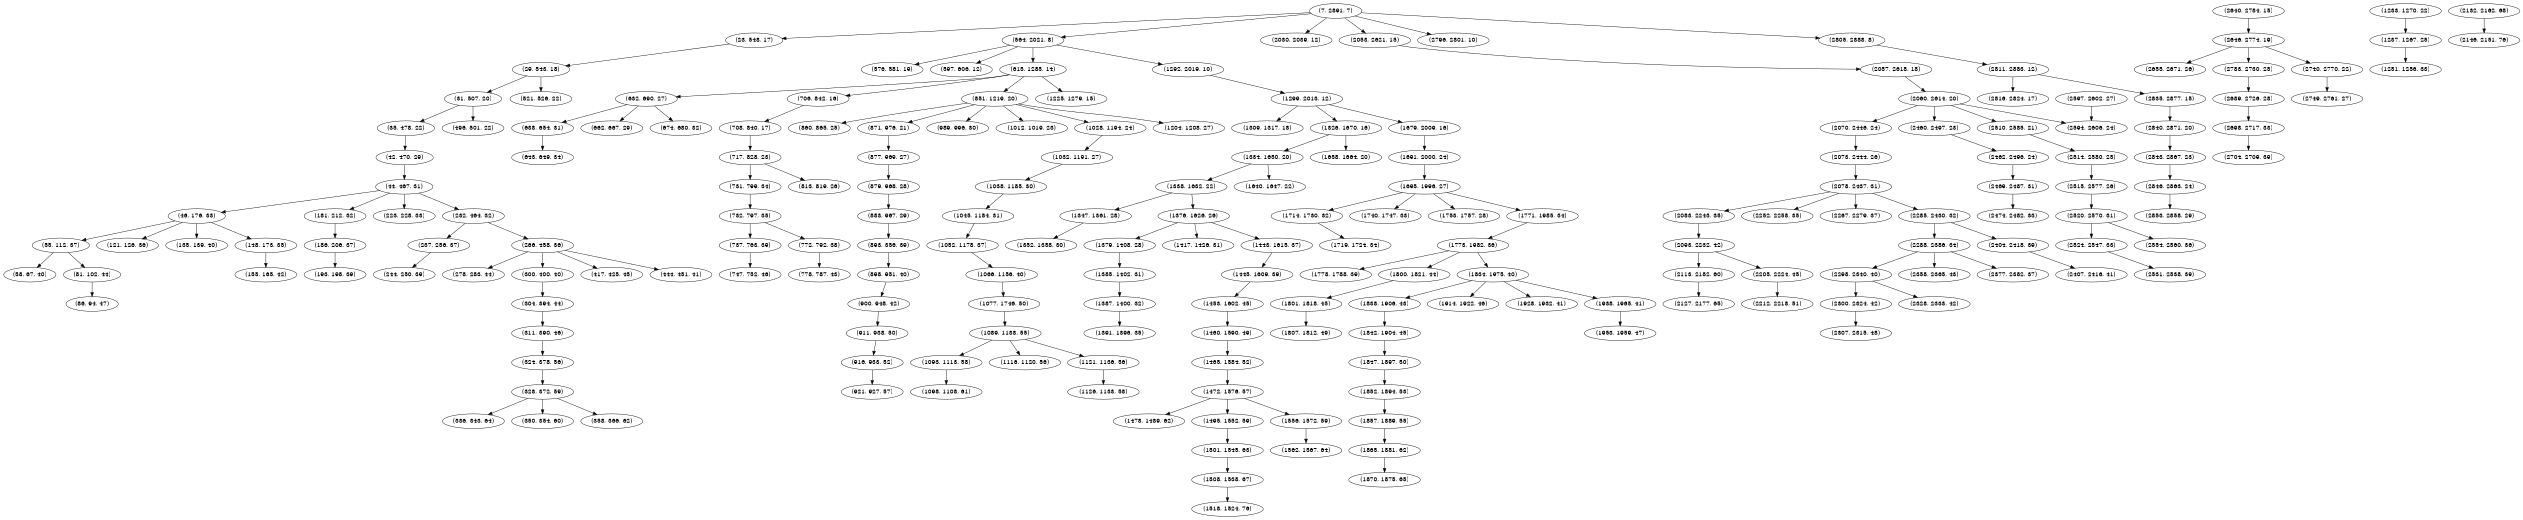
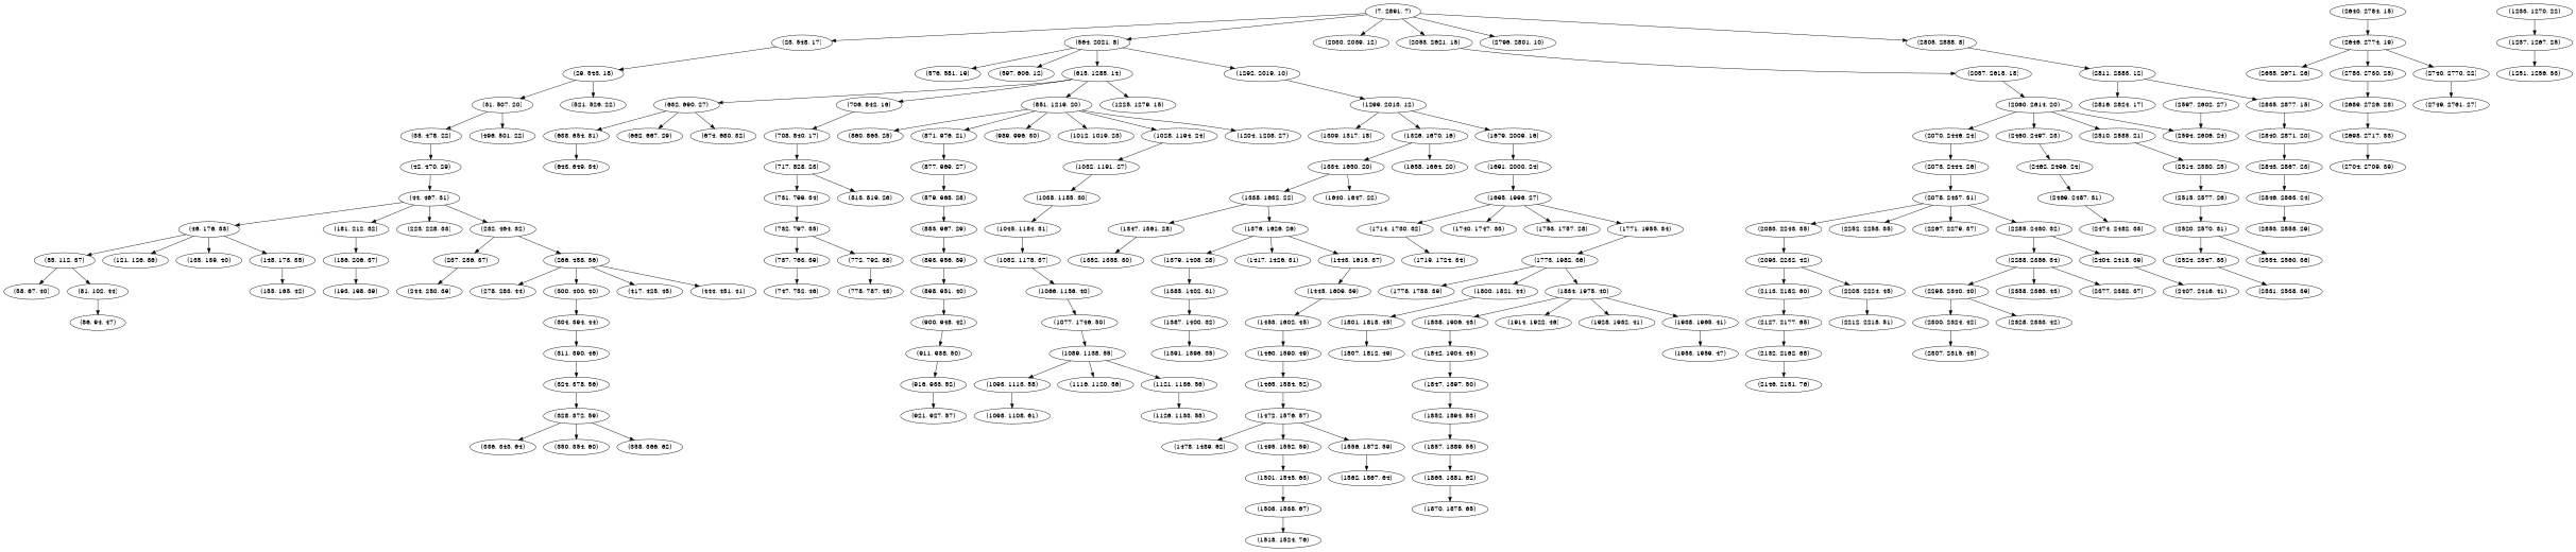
  digraph {
    n1 [label="(23, 548, 17)"]
    "(7, 2891, 7)"
    "(564, 2021, 8)"
    "(2030, 2039, 12)"
    "(2053, 2621, 15)"
    "(2796, 2801, 10)"
    "(2805, 2888, 8)"
    "(29, 543, 18)"
    "(576, 581, 19)"
    "(597, 606, 12)"
    "(615, 1285, 14)"
    "(1292, 2019, 10)"
    "(2057, 2618, 18)"
    "(2640, 2784, 15)"
    "(2646, 2774, 19)"
    "(2811, 2883, 12)"
    "(31, 507, 20)"
    "(521, 526, 22)"
    "(35, 478, 22)"
    "(496, 501, 22)"
    "(42, 470, 29)"
    "(44, 467, 31)"
    "(46, 176, 33)"
    "(181, 212, 32)"
    "(223, 228, 33)"
    "(232, 464, 32)"
    "(55, 112, 37)"
    "(121, 126, 36)"
    "(135, 139, 40)"
    "(148, 173, 35)"
    "(186, 206, 37)"
    "(237, 256, 37)"
    "(266, 458, 36)"
    "(58, 67, 40)"
    "(81, 102, 44)"
    "(155, 165, 42)"
    "(86, 94, 47)"
    "(193, 198, 39)"
    "(244, 250, 39)"
    "(278, 283, 44)"
    "(300, 400, 40)"
    "(417, 425, 45)"
    "(444, 451, 41)"
    "(304, 394, 44)"
    "(311, 390, 46)"
    "(324, 378, 56)"
    "(328, 372, 59)"
    "(336, 343, 64)"
    "(350, 354, 60)"
    "(358, 366, 62)"
    "(632, 690, 27)"
    "(706, 842, 16)"
    "(851, 1219, 20)"
    "(1225, 1279, 15)"
    "(1299, 2013, 12)"
    "(638, 654, 31)"
    "(662, 667, 29)"
    "(674, 680, 32)"
    "(708, 840, 17)"
    "(860, 865, 25)"
    "(871, 976, 21)"
    "(989, 996, 30)"
    "(1012, 1019, 23)"
    "(1028, 1194, 24)"
    "(1204, 1208, 27)"
    "(643, 649, 34)"
    "(717, 828, 23)"
    "(731, 799, 34)"
    "(813, 819, 26)"
    "(732, 797, 35)"
    "(737, 763, 39)"
    "(772, 792, 38)"
    "(747, 752, 46)"
    "(778, 787, 43)"
    "(877, 969, 27)"
    "(1032, 1191, 27)"
    "(879, 968, 28)"
    "(883, 967, 29)"
-   "(893, 956, 39)" [label="(893, 356, 39)"]
+   "(893, 956, 39)"
    "(898, 951, 40)"
    "(900, 948, 42)"
    "(911, 938, 50)"
    "(916, 933, 52)"
    "(921, 927, 57)"
    "(1038, 1185, 30)"
    "(1045, 1184, 31)"
    "(1052, 1178, 37)"
    "(1066, 1156, 40)"
    n89 [label="(1077, 1746, 50)"]
    "(1089, 1138, 55)"
    "(1093, 1113, 58)"
    "(1116, 1120, 56)"
    "(1121, 1136, 56)"
    "(1098, 1108, 61)"
    "(1126, 1133, 58)"
    "(1233, 1270, 22)"
    "(1237, 1267, 25)"
    "(1251, 1256, 33)"
    "(1309, 1317, 18)"
    "(1326, 1670, 16)"
    "(1679, 2009, 16)"
    "(1334, 1650, 20)"
    "(1658, 1664, 20)"
    "(1691, 2000, 24)"
    "(1338, 1632, 22)"
    "(1640, 1647, 22)"
    "(1347, 1361, 28)"
    "(1376, 1626, 26)"
    "(1352, 1358, 30)"
    "(1379, 1408, 28)"
    "(1417, 1426, 31)"
    "(1443, 1615, 37)"
    "(1385, 1402, 31)"
    "(1445, 1609, 39)"
    "(1387, 1400, 32)"
    "(1391, 1396, 35)"
    "(1453, 1602, 45)"
    "(1460, 1590, 49)"
    "(1465, 1584, 52)"
    "(1472, 1576, 57)"
    "(1478, 1489, 62)"
    "(1495, 1552, 59)"
    "(1556, 1572, 59)"
    "(1501, 1545, 63)"
    "(1562, 1567, 64)"
    "(1508, 1538, 67)"
    "(1518, 1524, 76)"
    "(1695, 1996, 27)"
    "(1714, 1730, 32)"
    "(1740, 1747, 33)"
    "(1753, 1757, 28)"
    "(1771, 1985, 34)"
    "(1719, 1724, 34)"
    "(1773, 1982, 36)"
    "(1778, 1788, 39)"
    "(1800, 1821, 44)"
    "(1834, 1975, 40)"
    "(1801, 1818, 45)"
    "(1838, 1906, 43)"
    "(1914, 1922, 46)"
    "(1928, 1932, 41)"
    "(1938, 1965, 41)"
    "(1807, 1812, 49)"
    "(1842, 1904, 45)"
    "(1953, 1959, 47)"
    "(1847, 1897, 50)"
    "(1852, 1894, 53)"
    "(1857, 1889, 55)"
    "(1865, 1881, 62)"
    "(1870, 1875, 65)"
    "(2060, 2614, 20)"
    "(2070, 2446, 24)"
    "(2460, 2497, 23)"
    "(2510, 2585, 21)"
    "(2594, 2606, 24)"
    "(2073, 2444, 26)"
    "(2462, 2496, 24)"
    "(2514, 2580, 25)"
    "(2078, 2437, 31)"
    "(2083, 2243, 35)"
    "(2252, 2258, 35)"
    "(2267, 2279, 37)"
    "(2285, 2430, 32)"
    "(2093, 2232, 42)"
    "(2288, 2386, 34)"
    "(2404, 2418, 39)"
    "(2113, 2182, 60)"
    "(2205, 2224, 45)"
    "(2127, 2177, 65)"
    "(2212, 2218, 51)"
    "(2132, 2162, 68)"
    "(2146, 2151, 76)"
    "(2298, 2340, 40)"
    "(2358, 2365, 43)"
    "(2377, 2382, 37)"
    "(2407, 2416, 41)"
    "(2300, 2324, 42)"
    "(2328, 2333, 42)"
    "(2307, 2315, 48)"
    "(2469, 2487, 31)"
    "(2474, 2482, 33)"
    "(2515, 2577, 26)"
    "(2520, 2570, 31)"
    "(2524, 2547, 33)"
    "(2554, 2560, 36)"
    "(2531, 2538, 39)"
    "(2597, 2602, 27)"
    "(2655, 2671, 26)"
    n189 [label="(2783, 2730, 25)"]
    "(2740, 2770, 22)"
    "(2689, 2726, 28)"
    "(2749, 2761, 27)"
    "(2698, 2717, 33)"
    "(2704, 2709, 39)"
    "(2816, 2824, 17)"
    "(2835, 2877, 15)"
    "(2840, 2871, 20)"
    "(2843, 2867, 23)"
    "(2846, 2863, 24)"
    "(2853, 2858, 29)"
    n1 -> "(29, 543, 18)"
    "(7, 2891, 7)" -> n1
    "(7, 2891, 7)" -> "(564, 2021, 8)"
    "(7, 2891, 7)" -> "(2030, 2039, 12)"
    "(7, 2891, 7)" -> "(2053, 2621, 15)"
    "(7, 2891, 7)" -> "(2796, 2801, 10)"
    "(7, 2891, 7)" -> "(2805, 2888, 8)"
    "(564, 2021, 8)" -> "(576, 581, 19)"
    "(564, 2021, 8)" -> "(597, 606, 12)"
    "(564, 2021, 8)" -> "(615, 1285, 14)"
    "(564, 2021, 8)" -> "(1292, 2019, 10)"
    "(2053, 2621, 15)" -> "(2057, 2618, 18)"
    "(2805, 2888, 8)" -> "(2811, 2883, 12)"
    "(29, 543, 18)" -> "(31, 507, 20)"
    "(29, 543, 18)" -> "(521, 526, 22)"
    "(615, 1285, 14)" -> "(632, 690, 27)"
    "(615, 1285, 14)" -> "(706, 842, 16)"
    "(615, 1285, 14)" -> "(851, 1219, 20)"
    "(615, 1285, 14)" -> "(1225, 1279, 15)"
    "(1292, 2019, 10)" -> "(1299, 2013, 12)"
    "(2057, 2618, 18)" -> "(2060, 2614, 20)"
    "(2640, 2784, 15)" -> "(2646, 2774, 19)"
    "(2646, 2774, 19)" -> "(2655, 2671, 26)"
    "(2646, 2774, 19)" -> n189
    "(2646, 2774, 19)" -> "(2740, 2770, 22)"
    "(2811, 2883, 12)" -> "(2816, 2824, 17)"
    "(2811, 2883, 12)" -> "(2835, 2877, 15)"
    "(31, 507, 20)" -> "(35, 478, 22)"
    "(31, 507, 20)" -> "(496, 501, 22)"
    "(35, 478, 22)" -> "(42, 470, 29)"
    "(42, 470, 29)" -> "(44, 467, 31)"
    "(44, 467, 31)" -> "(46, 176, 33)"
    "(44, 467, 31)" -> "(181, 212, 32)"
    "(44, 467, 31)" -> "(223, 228, 33)"
    "(44, 467, 31)" -> "(232, 464, 32)"
    "(46, 176, 33)" -> "(55, 112, 37)"
    "(46, 176, 33)" -> "(121, 126, 36)"
    "(46, 176, 33)" -> "(135, 139, 40)"
    "(46, 176, 33)" -> "(148, 173, 35)"
    "(181, 212, 32)" -> "(186, 206, 37)"
    "(232, 464, 32)" -> "(237, 256, 37)"
    "(232, 464, 32)" -> "(266, 458, 36)"
    "(55, 112, 37)" -> "(58, 67, 40)"
    "(55, 112, 37)" -> "(81, 102, 44)"
    "(148, 173, 35)" -> "(155, 165, 42)"
    "(186, 206, 37)" -> "(193, 198, 39)"
    "(237, 256, 37)" -> "(244, 250, 39)"
    "(266, 458, 36)" -> "(278, 283, 44)"
    "(266, 458, 36)" -> "(300, 400, 40)"
    "(266, 458, 36)" -> "(417, 425, 45)"
    "(266, 458, 36)" -> "(444, 451, 41)"
    "(81, 102, 44)" -> "(86, 94, 47)"
    "(300, 400, 40)" -> "(304, 394, 44)"
    "(304, 394, 44)" -> "(311, 390, 46)"
    "(311, 390, 46)" -> "(324, 378, 56)"
    "(324, 378, 56)" -> "(328, 372, 59)"
    "(328, 372, 59)" -> "(336, 343, 64)"
    "(328, 372, 59)" -> "(350, 354, 60)"
    "(328, 372, 59)" -> "(358, 366, 62)"
    "(632, 690, 27)" -> "(638, 654, 31)"
    "(632, 690, 27)" -> "(662, 667, 29)"
    "(632, 690, 27)" -> "(674, 680, 32)"
    "(706, 842, 16)" -> "(708, 840, 17)"
    "(851, 1219, 20)" -> "(860, 865, 25)"
    "(851, 1219, 20)" -> "(871, 976, 21)"
    "(851, 1219, 20)" -> "(989, 996, 30)"
    "(851, 1219, 20)" -> "(1012, 1019, 23)"
    "(851, 1219, 20)" -> "(1028, 1194, 24)"
    "(851, 1219, 20)" -> "(1204, 1208, 27)"
    "(1299, 2013, 12)" -> "(1309, 1317, 18)"
    "(1299, 2013, 12)" -> "(1326, 1670, 16)"
    "(1299, 2013, 12)" -> "(1679, 2009, 16)"
    "(638, 654, 31)" -> "(643, 649, 34)"
    "(708, 840, 17)" -> "(717, 828, 23)"
    "(871, 976, 21)" -> "(877, 969, 27)"
    "(1028, 1194, 24)" -> "(1032, 1191, 27)"
    "(717, 828, 23)" -> "(731, 799, 34)"
    "(717, 828, 23)" -> "(813, 819, 26)"
    "(731, 799, 34)" -> "(732, 797, 35)"
    "(732, 797, 35)" -> "(737, 763, 39)"
    "(732, 797, 35)" -> "(772, 792, 38)"
    "(737, 763, 39)" -> "(747, 752, 46)"
    "(772, 792, 38)" -> "(778, 787, 43)"
    "(877, 969, 27)" -> "(879, 968, 28)"
    "(1032, 1191, 27)" -> "(1038, 1185, 30)"
    "(879, 968, 28)" -> "(883, 967, 29)"
    "(883, 967, 29)" -> "(893, 956, 39)"
    "(893, 956, 39)" -> "(898, 951, 40)"
    "(898, 951, 40)" -> "(900, 948, 42)"
    "(900, 948, 42)" -> "(911, 938, 50)"
    "(911, 938, 50)" -> "(916, 933, 52)"
    "(916, 933, 52)" -> "(921, 927, 57)"
    "(1038, 1185, 30)" -> "(1045, 1184, 31)"
    "(1045, 1184, 31)" -> "(1052, 1178, 37)"
    "(1052, 1178, 37)" -> "(1066, 1156, 40)"
    "(1066, 1156, 40)" -> n89
    n89 -> "(1089, 1138, 55)"
    "(1089, 1138, 55)" -> "(1093, 1113, 58)"
    "(1089, 1138, 55)" -> "(1116, 1120, 56)"
    "(1089, 1138, 55)" -> "(1121, 1136, 56)"
    "(1093, 1113, 58)" -> "(1098, 1108, 61)"
    "(1121, 1136, 56)" -> "(1126, 1133, 58)"
    "(1233, 1270, 22)" -> "(1237, 1267, 25)"
    "(1237, 1267, 25)" -> "(1251, 1256, 33)"
    "(1326, 1670, 16)" -> "(1334, 1650, 20)"
    "(1326, 1670, 16)" -> "(1658, 1664, 20)"
    "(1679, 2009, 16)" -> "(1691, 2000, 24)"
    "(1334, 1650, 20)" -> "(1338, 1632, 22)"
    "(1334, 1650, 20)" -> "(1640, 1647, 22)"
    "(1691, 2000, 24)" -> "(1695, 1996, 27)"
    "(1338, 1632, 22)" -> "(1347, 1361, 28)"
    "(1338, 1632, 22)" -> "(1376, 1626, 26)"
    "(1347, 1361, 28)" -> "(1352, 1358, 30)"
    "(1376, 1626, 26)" -> "(1379, 1408, 28)"
    "(1376, 1626, 26)" -> "(1417, 1426, 31)"
    "(1376, 1626, 26)" -> "(1443, 1615, 37)"
    "(1379, 1408, 28)" -> "(1385, 1402, 31)"
    "(1443, 1615, 37)" -> "(1445, 1609, 39)"
    "(1385, 1402, 31)" -> "(1387, 1400, 32)"
    "(1445, 1609, 39)" -> "(1453, 1602, 45)"
    "(1387, 1400, 32)" -> "(1391, 1396, 35)"
    "(1453, 1602, 45)" -> "(1460, 1590, 49)"
    "(1460, 1590, 49)" -> "(1465, 1584, 52)"
    "(1465, 1584, 52)" -> "(1472, 1576, 57)"
    "(1472, 1576, 57)" -> "(1478, 1489, 62)"
    "(1472, 1576, 57)" -> "(1495, 1552, 59)"
    "(1472, 1576, 57)" -> "(1556, 1572, 59)"
    "(1495, 1552, 59)" -> "(1501, 1545, 63)"
    "(1556, 1572, 59)" -> "(1562, 1567, 64)"
    "(1501, 1545, 63)" -> "(1508, 1538, 67)"
    "(1508, 1538, 67)" -> "(1518, 1524, 76)"
    "(1695, 1996, 27)" -> "(1714, 1730, 32)"
    "(1695, 1996, 27)" -> "(1740, 1747, 33)"
    "(1695, 1996, 27)" -> "(1753, 1757, 28)"
    "(1695, 1996, 27)" -> "(1771, 1985, 34)"
    "(1714, 1730, 32)" -> "(1719, 1724, 34)"
    "(1771, 1985, 34)" -> "(1773, 1982, 36)"
    "(1773, 1982, 36)" -> "(1778, 1788, 39)"
    "(1773, 1982, 36)" -> "(1800, 1821, 44)"
    "(1773, 1982, 36)" -> "(1834, 1975, 40)"
    "(1800, 1821, 44)" -> "(1801, 1818, 45)"
    "(1834, 1975, 40)" -> "(1838, 1906, 43)"
    "(1834, 1975, 40)" -> "(1914, 1922, 46)"
    "(1834, 1975, 40)" -> "(1928, 1932, 41)"
    "(1834, 1975, 40)" -> "(1938, 1965, 41)"
    "(1801, 1818, 45)" -> "(1807, 1812, 49)"
    "(1838, 1906, 43)" -> "(1842, 1904, 45)"
    "(1938, 1965, 41)" -> "(1953, 1959, 47)"
    "(1842, 1904, 45)" -> "(1847, 1897, 50)"
    "(1847, 1897, 50)" -> "(1852, 1894, 53)"
    "(1852, 1894, 53)" -> "(1857, 1889, 55)"
    "(1857, 1889, 55)" -> "(1865, 1881, 62)"
    "(1865, 1881, 62)" -> "(1870, 1875, 65)"
    "(2060, 2614, 20)" -> "(2070, 2446, 24)"
    "(2060, 2614, 20)" -> "(2460, 2497, 23)"
    "(2060, 2614, 20)" -> "(2510, 2585, 21)"
    "(2060, 2614, 20)" -> "(2594, 2606, 24)"
    "(2070, 2446, 24)" -> "(2073, 2444, 26)"
    "(2460, 2497, 23)" -> "(2462, 2496, 24)"
    "(2510, 2585, 21)" -> "(2514, 2580, 25)"
    "(2073, 2444, 26)" -> "(2078, 2437, 31)"
    "(2462, 2496, 24)" -> "(2469, 2487, 31)"
    "(2514, 2580, 25)" -> "(2515, 2577, 26)"
    "(2078, 2437, 31)" -> "(2083, 2243, 35)"
    "(2078, 2437, 31)" -> "(2252, 2258, 35)"
    "(2078, 2437, 31)" -> "(2267, 2279, 37)"
    "(2078, 2437, 31)" -> "(2285, 2430, 32)"
    "(2083, 2243, 35)" -> "(2093, 2232, 42)"
    "(2285, 2430, 32)" -> "(2288, 2386, 34)"
    "(2285, 2430, 32)" -> "(2404, 2418, 39)"
    "(2093, 2232, 42)" -> "(2113, 2182, 60)"
    "(2093, 2232, 42)" -> "(2205, 2224, 45)"
    "(2288, 2386, 34)" -> "(2298, 2340, 40)"
    "(2288, 2386, 34)" -> "(2358, 2365, 43)"
    "(2288, 2386, 34)" -> "(2377, 2382, 37)"
    "(2404, 2418, 39)" -> "(2407, 2416, 41)"
    "(2113, 2182, 60)" -> "(2127, 2177, 65)"
    "(2205, 2224, 45)" -> "(2212, 2218, 51)"
+   "(2127, 2177, 65)" -> "(2132, 2162, 68)"
    "(2132, 2162, 68)" -> "(2146, 2151, 76)"
    "(2298, 2340, 40)" -> "(2300, 2324, 42)"
    "(2298, 2340, 40)" -> "(2328, 2333, 42)"
    "(2300, 2324, 42)" -> "(2307, 2315, 48)"
    "(2469, 2487, 31)" -> "(2474, 2482, 33)"
    "(2515, 2577, 26)" -> "(2520, 2570, 31)"
    "(2520, 2570, 31)" -> "(2524, 2547, 33)"
    "(2520, 2570, 31)" -> "(2554, 2560, 36)"
    "(2524, 2547, 33)" -> "(2531, 2538, 39)"
    "(2597, 2602, 27)" -> "(2594, 2606, 24)"
    n189 -> "(2689, 2726, 28)"
    "(2740, 2770, 22)" -> "(2749, 2761, 27)"
    "(2689, 2726, 28)" -> "(2698, 2717, 33)"
    "(2698, 2717, 33)" -> "(2704, 2709, 39)"
    "(2835, 2877, 15)" -> "(2840, 2871, 20)"
    "(2840, 2871, 20)" -> "(2843, 2867, 23)"
    "(2843, 2867, 23)" -> "(2846, 2863, 24)"
    "(2846, 2863, 24)" -> "(2853, 2858, 29)"
  }
